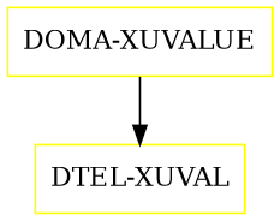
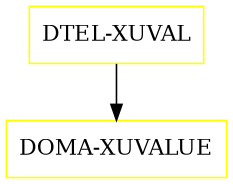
  digraph {
    node [color=yellow shape=box]
    "DTEL-XUVAL"
    "DOMA-XUVALUE"
-   "DOMA-XUVALUE" -> "DTEL-XUVAL"
+   "DTEL-XUVAL" -> "DOMA-XUVALUE"
  }
